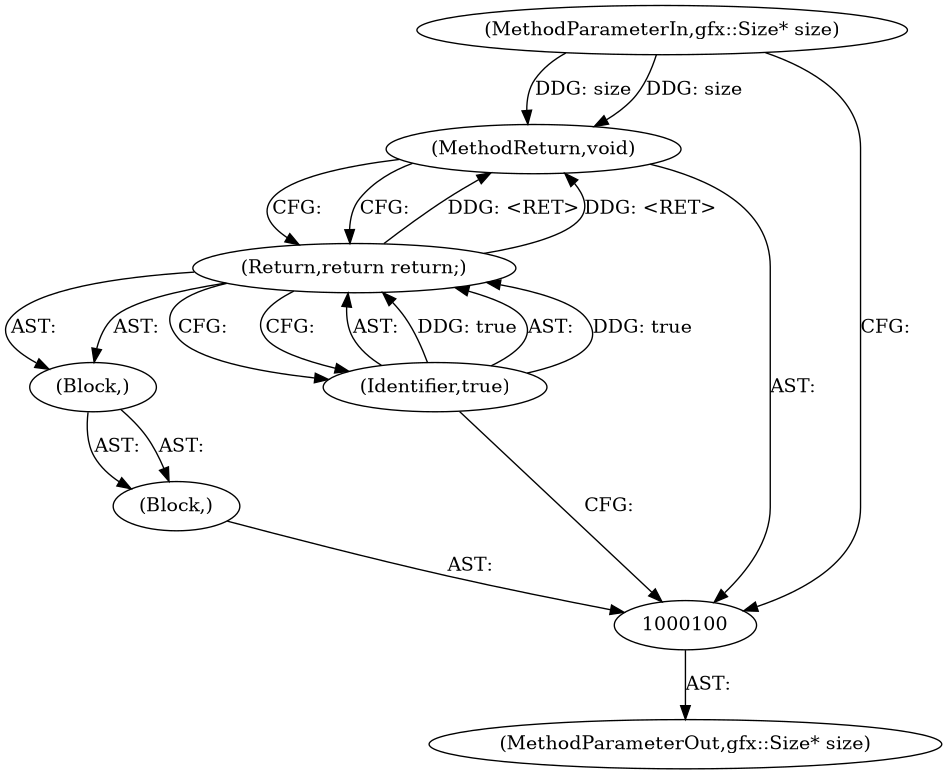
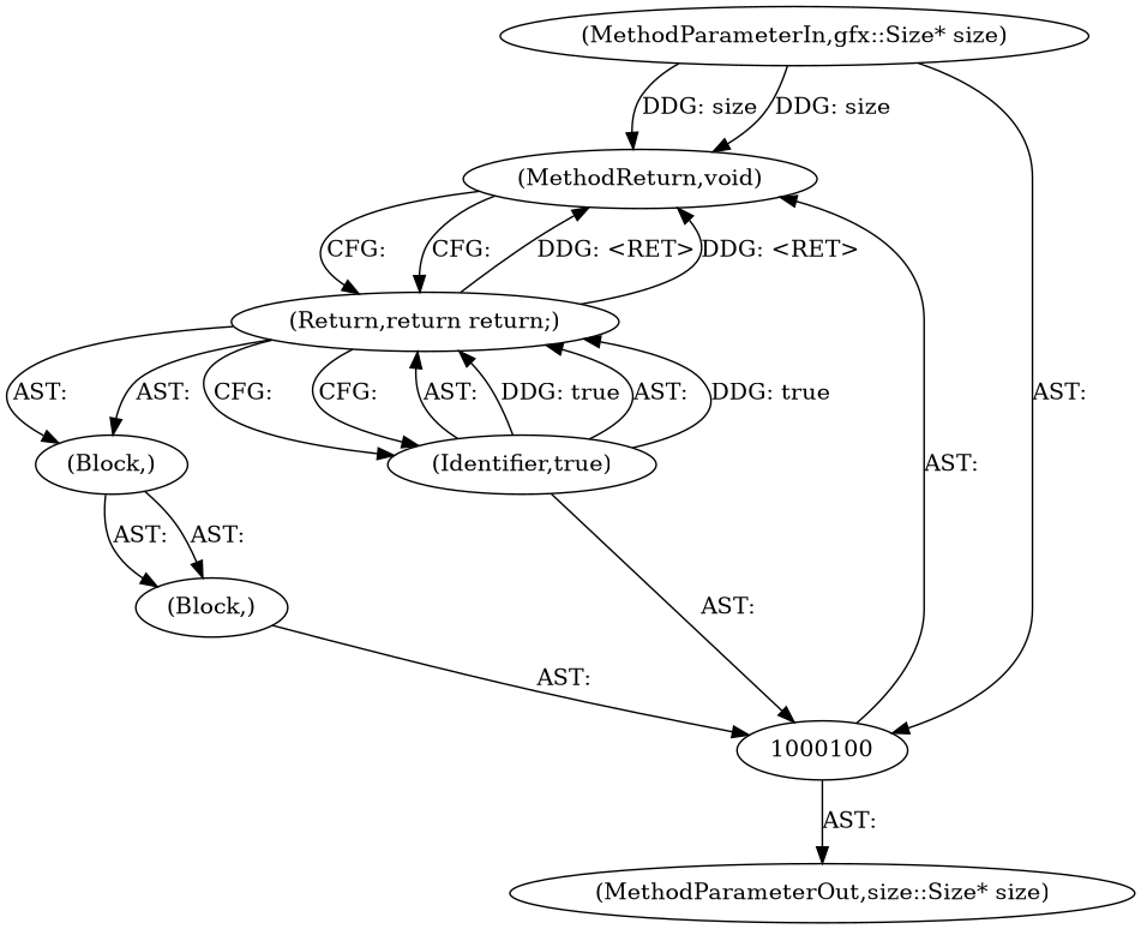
  digraph {
    n1 [label="(MethodReturn,void)"]
    n2 [label="(Return,return return;)"]
    1000100
    n4 [label="(Block,)"]
    n5 [label="(Identifier,true)"]
-   n6 [label="(MethodParameterOut,gfx::Size* size)"]
+   n6 [label="(MethodParameterOut,size::Size* size)"]
    n7 [label="(MethodParameterIn,gfx::Size* size)"]
    n8 [label="(Block,)"]
    n1 -> n2 [label="CFG: "]
    n1 -> n2 [label="CFG: "]
-   n1 -> 1000100 [label="AST: "]
+   1000100 -> n1 [label="AST: "]
    n2 -> n1 [label="DDG: <RET>"]
    n2 -> n1 [label="DDG: <RET>"]
    n2 -> n4 [label="AST: "]
    n2 -> n4 [label="AST: "]
    n2 -> n5 [label="CFG: "]
    n2 -> n5 [label="CFG: "]
    1000100 -> n6 [label="AST: "]
    n4 -> n8 [label="AST: "]
    n4 -> n8 [label="AST: "]
    n5 -> n2 [label="AST: "]
    n5 -> n2 [label="DDG: true"]
    n5 -> n2 [label="AST: "]
    n5 -> n2 [label="DDG: true"]
-   n5 -> 1000100 [label="CFG: "]
+   n5 -> 1000100 [label="AST: "]
    n7 -> n1 [label="DDG: size"]
    n7 -> n1 [label="DDG: size"]
-   n7 -> 1000100 [label="CFG: "]
+   n7 -> 1000100 [label="AST: "]
    n8 -> 1000100 [label="AST: "]
  }
